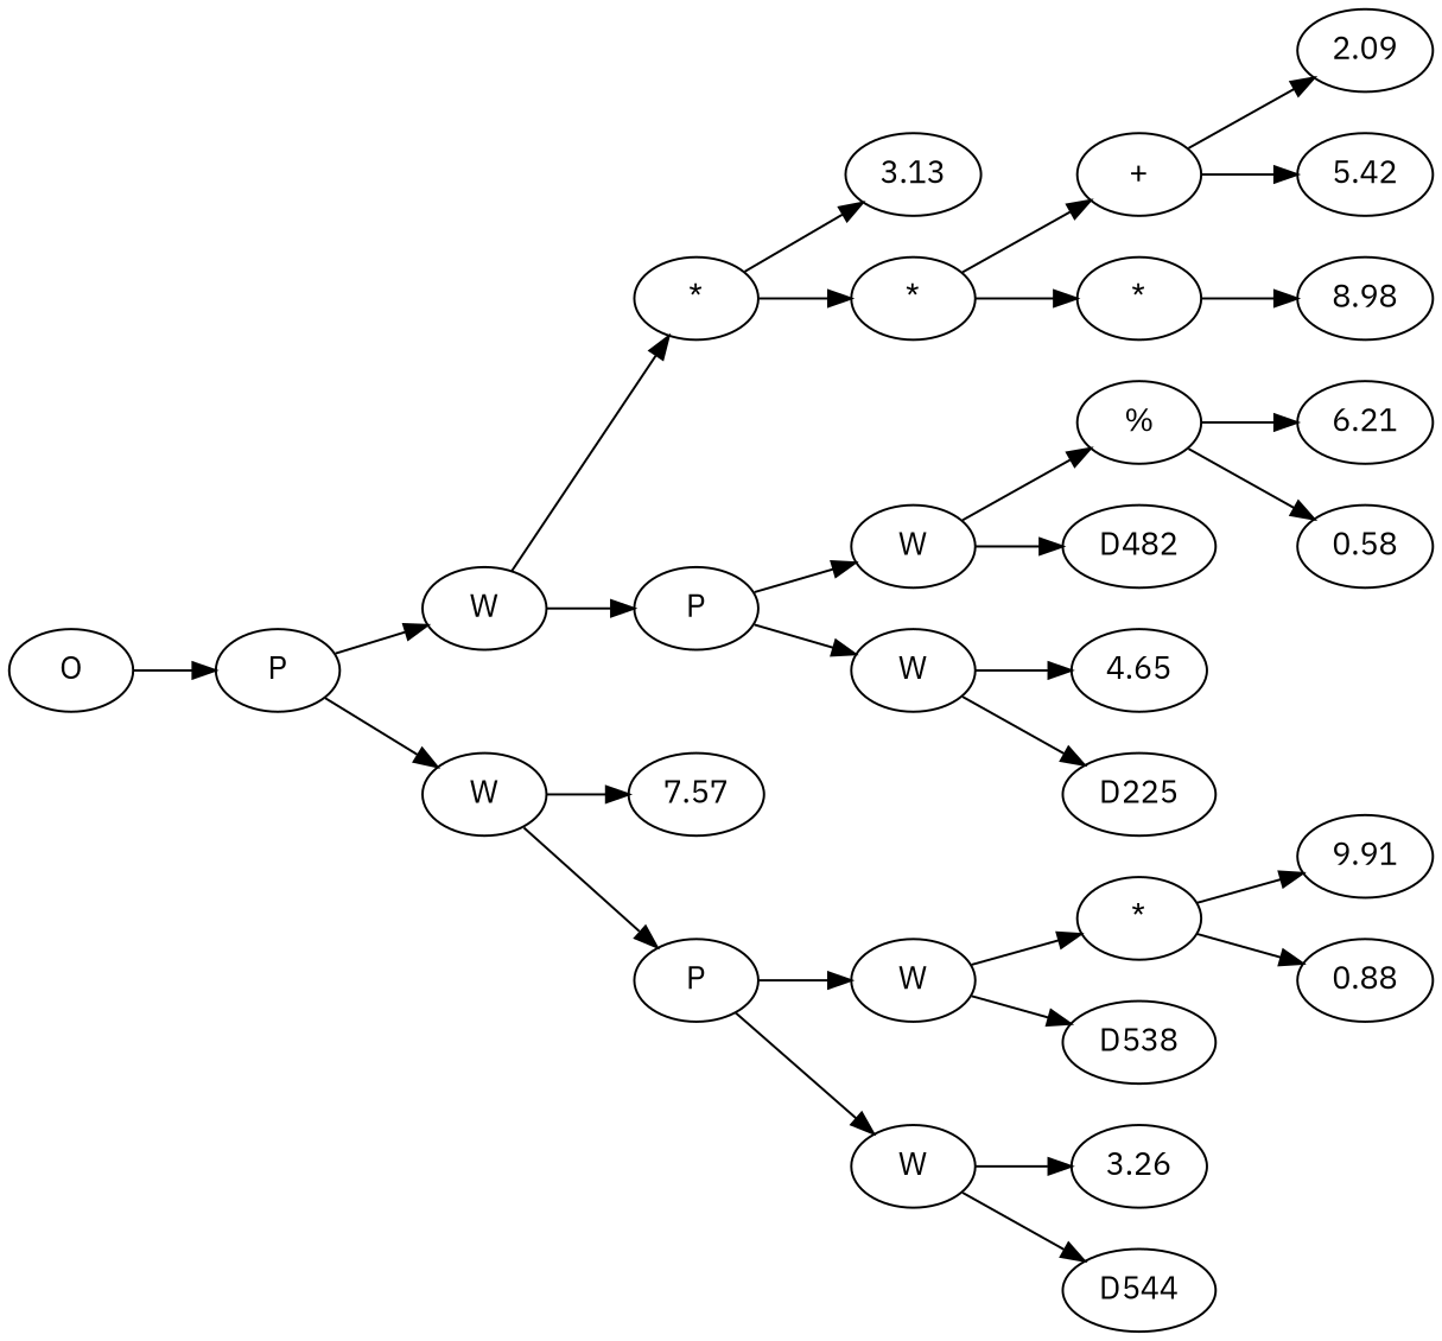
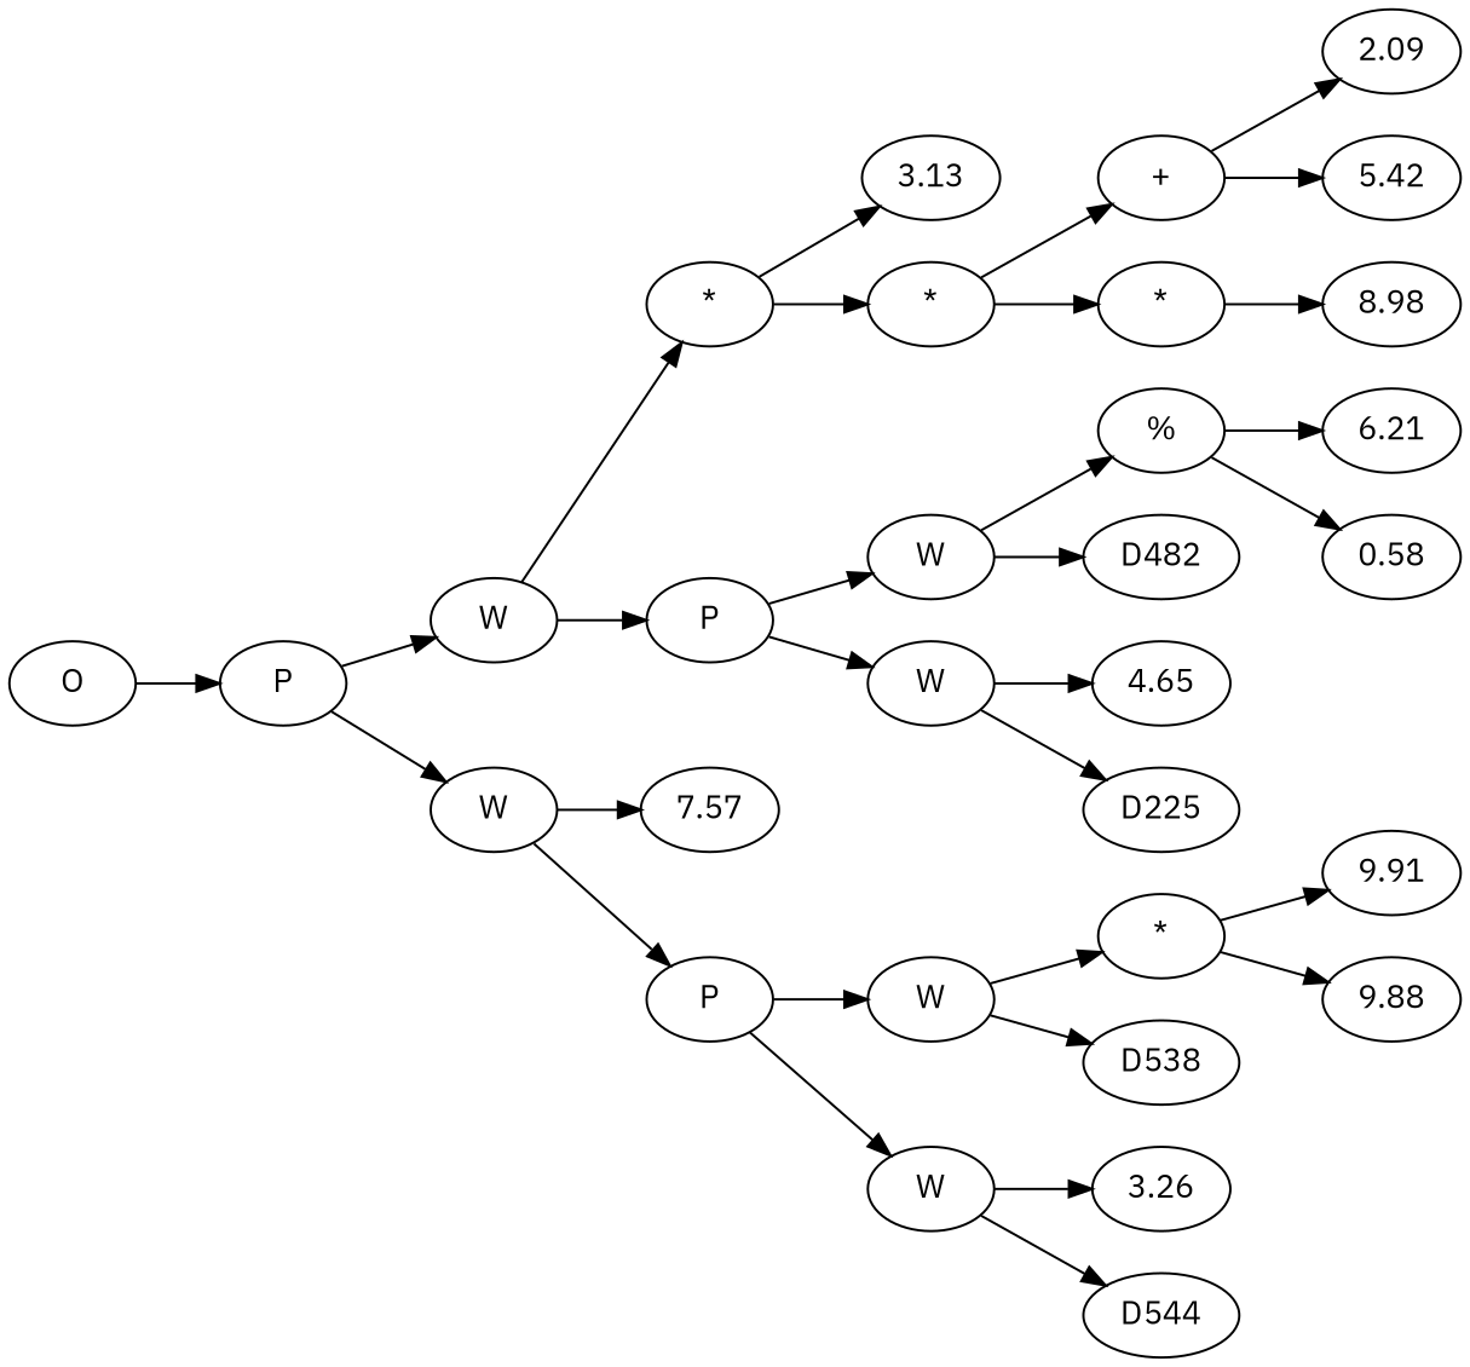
  digraph {
    fontname="IBM Plex Sans"
    rankdir=LR
    node [fontname="IBM Plex Sans"]
    edge [fontname="IBM Plex Sans"]
    n1 [label=O]
    n2 [label=P]
    n3 [label=W]
    n4 [label=W]
    n5 [label="*"]
    n6 [label=P]
    n7 [label=7.57]
    n8 [label=P]
    n9 [label=3.13]
    n10 [label="*"]
    n11 [label=W]
    n12 [label=W]
    n13 [label="+"]
    n14 [label="*"]
    n15 [label=2.09]
    n16 [label=5.42]
    n17 [label=8.98]
    n18 [label="%"]
    n19 [label=D482]
    n20 [label=4.65]
    n21 [label=D225]
    n22 [label=6.21]
    n23 [label=0.58]
    n24 [label=W]
    n25 [label=W]
    n26 [label="*"]
    n27 [label=D538]
    n28 [label=3.26]
    n29 [label=D544]
    n30 [label=9.91]
-   n31 [label=0.88]
+   n31 [label=9.88]
    n1 -> n2
    n2 -> n3
    n2 -> n4
    n3 -> n5
    n3 -> n6
    n4 -> n7
    n4 -> n8
    n5 -> n9
    n5 -> n10
    n6 -> n11
    n6 -> n12
    n8 -> n24
    n8 -> n25
    n10 -> n13
    n10 -> n14
    n11 -> n18
    n11 -> n19
    n12 -> n20
    n12 -> n21
    n13 -> n15
    n13 -> n16
    n14 -> n17
    n18 -> n22
    n18 -> n23
    n24 -> n26
    n24 -> n27
    n25 -> n28
    n25 -> n29
    n26 -> n30
    n26 -> n31
  }
